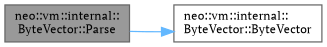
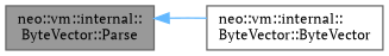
  digraph {
    rankdir=LR
    fontname="PT Serif"
    node [fontname="PT Serif" fontsize=10 shape=box style=filled]
    n1 [color=gray40 fillcolor=grey60 fontcolor=black height=0.2 label="neo::vm::internal::\lByteVector::Parse" width=0.4]
    n2 [color=grey40 fillcolor=white height=0.2 label="neo::vm::internal::\lByteVector::ByteVector" width=0.4]
-   n1 -> n2 [color=steelblue1 fontname="PT Serif" fontsize=10 labelfontname=Helvetica labelfontsize=10 style=solid]
+   n2 -> n1 [color=steelblue1 fontname="PT Serif" fontsize=10 labelfontname=Helvetica labelfontsize=10 style=solid]
  }
